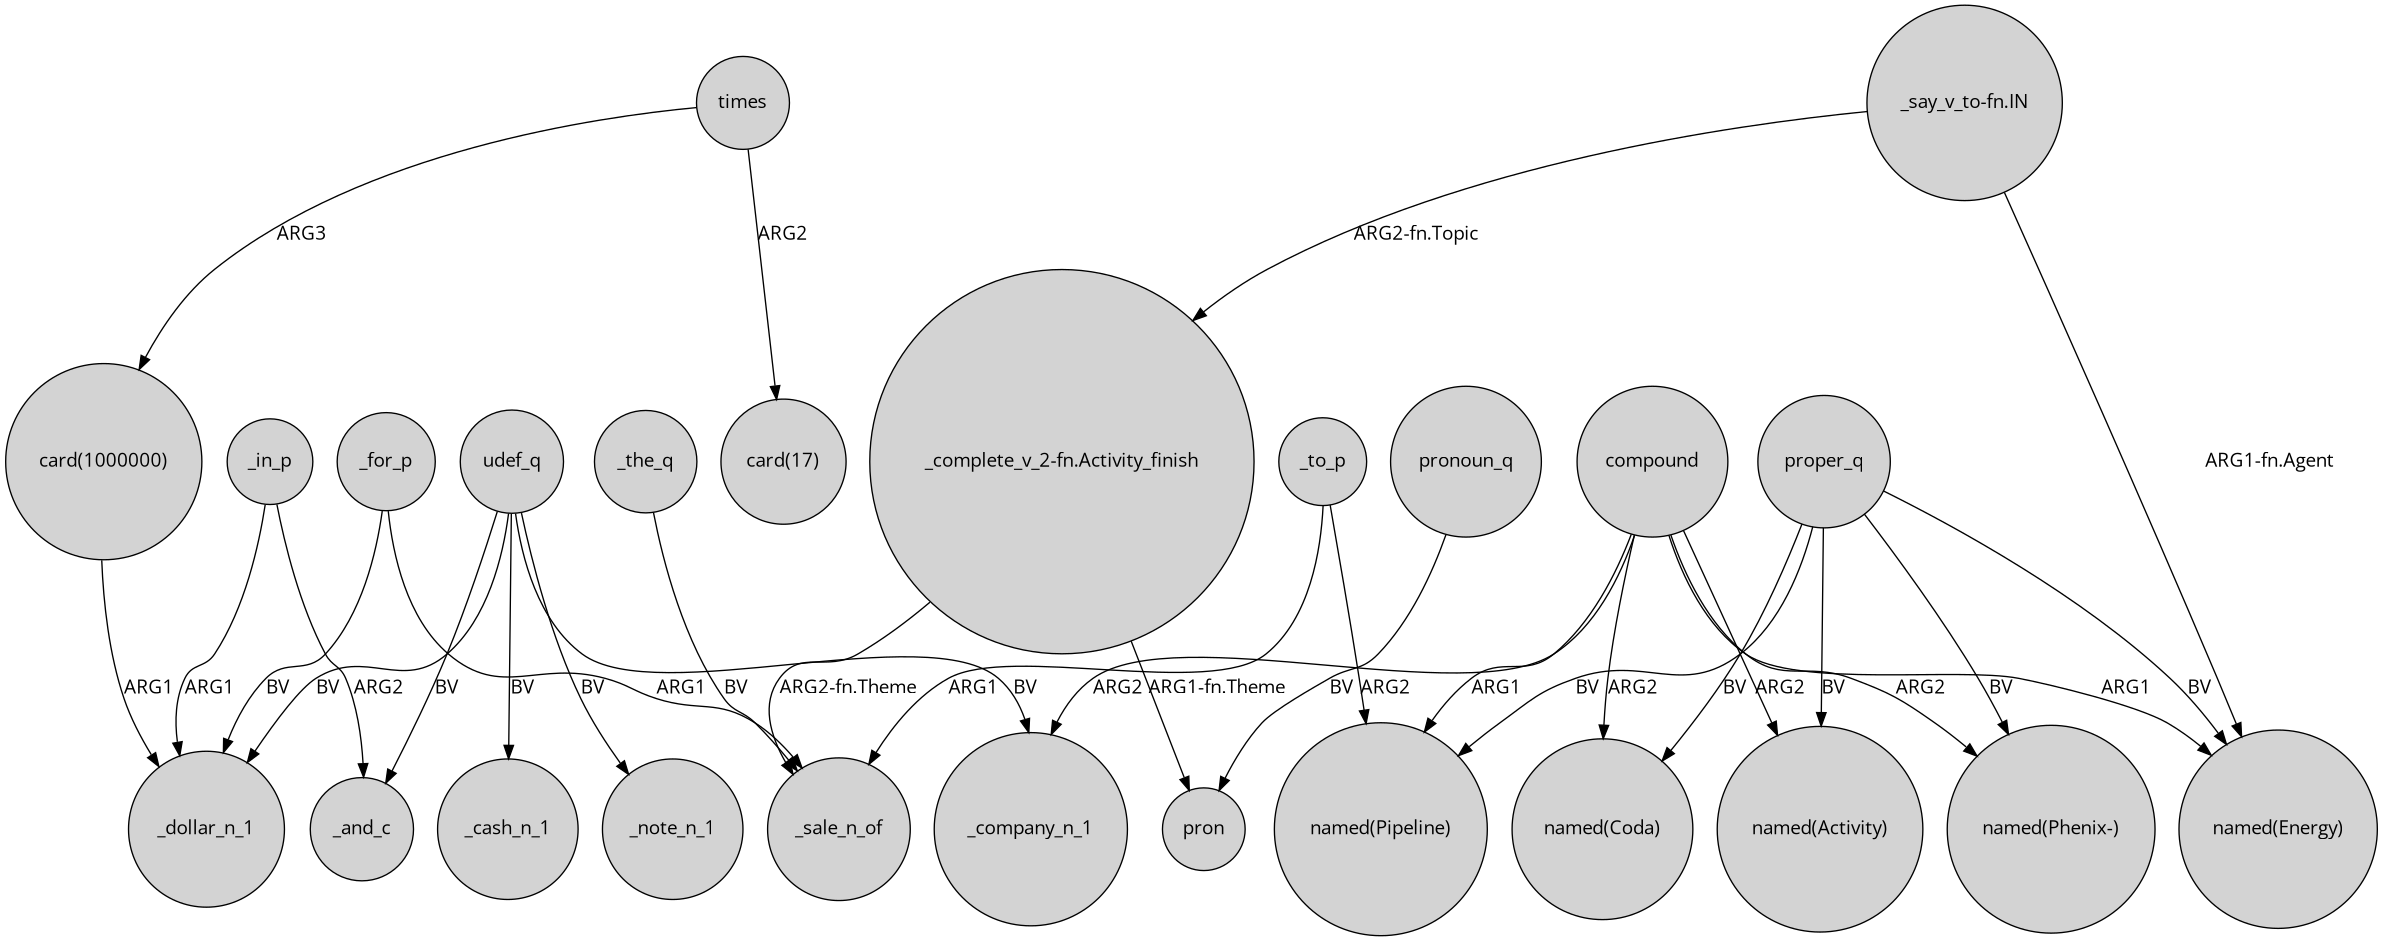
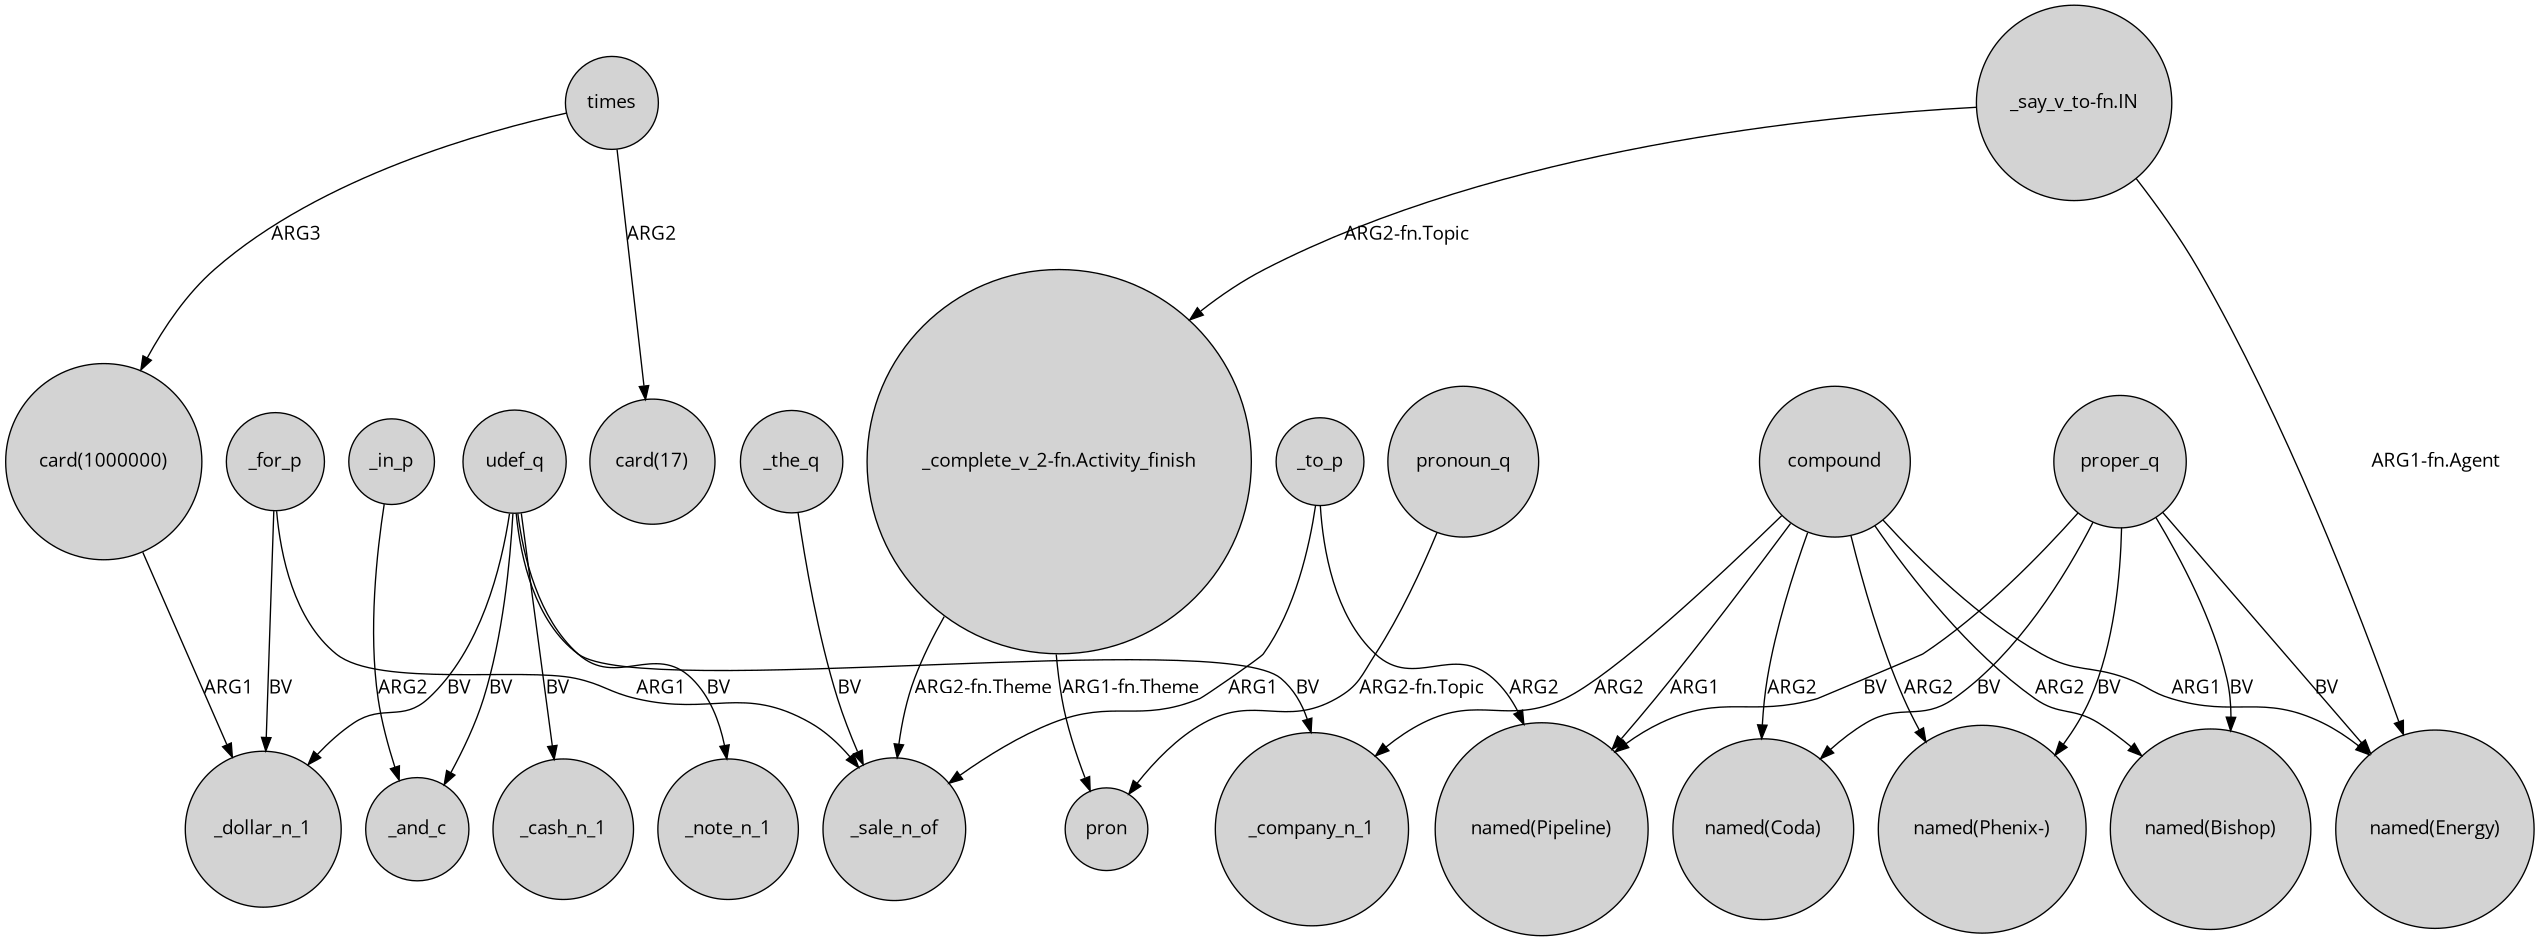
  digraph {
    fontname="Open Sans"
    node [fontname="Open Sans" shape=circle style=filled]
    edge [fontname="Open Sans"]
    "card(1000000)"
    _dollar_n_1
    udef_q
    _cash_n_1
    _company_n_1
    _note_n_1
    _and_c
    _for_p
    _sale_n_of
    compound
    "named(Pipeline)"
    "named(Energy)"
    "named(Coda)"
    "named(Phenix-)"
-   "named(Bishop)" [label="named(Activity)"]
+   "named(Bishop)"
    "_say_v_to-fn.IN"
    "_complete_v_2-fn.Activity_finish"
    pron
    _to_p
    proper_q
    pronoun_q
    _the_q
    times
    "card(17)"
    _in_p
    "card(1000000)" -> _dollar_n_1 [label=ARG1]
    udef_q -> _dollar_n_1 [label=BV]
    udef_q -> _cash_n_1 [label=BV]
    udef_q -> _company_n_1 [label=BV]
    udef_q -> _note_n_1 [label=BV]
    udef_q -> _and_c [label=BV]
    _for_p -> _dollar_n_1 [label=BV]
    _for_p -> _sale_n_of [label=ARG1]
    compound -> _company_n_1 [label=ARG2]
    compound -> "named(Pipeline)" [label=ARG1]
    compound -> "named(Energy)" [label=ARG1]
    compound -> "named(Coda)" [label=ARG2]
    compound -> "named(Phenix-)" [label=ARG2]
    compound -> "named(Bishop)" [label=ARG2]
    "_say_v_to-fn.IN" -> "named(Energy)" [label="ARG1-fn.Agent"]
    "_say_v_to-fn.IN" -> "_complete_v_2-fn.Activity_finish" [label="ARG2-fn.Topic"]
    "_complete_v_2-fn.Activity_finish" -> _sale_n_of [label="ARG2-fn.Theme"]
    "_complete_v_2-fn.Activity_finish" -> pron [label="ARG1-fn.Theme"]
    _to_p -> _sale_n_of [label=ARG1]
    _to_p -> "named(Pipeline)" [label=ARG2]
    proper_q -> "named(Pipeline)" [label=BV]
    proper_q -> "named(Energy)" [label=BV]
    proper_q -> "named(Coda)" [label=BV]
    proper_q -> "named(Phenix-)" [label=BV]
    proper_q -> "named(Bishop)" [label=BV]
-   pronoun_q -> pron [label=BV]
+   pronoun_q -> pron [label="ARG2-fn.Topic"]
    _the_q -> _sale_n_of [label=BV]
    times -> "card(1000000)" [label=ARG3]
    times -> "card(17)" [label=ARG2]
-   _in_p -> _dollar_n_1 [label=ARG1]
    _in_p -> _and_c [label=ARG2]
  }
